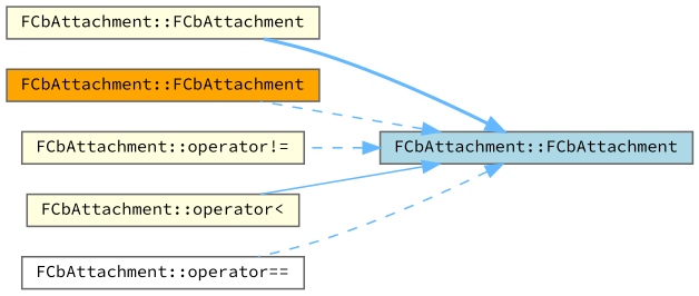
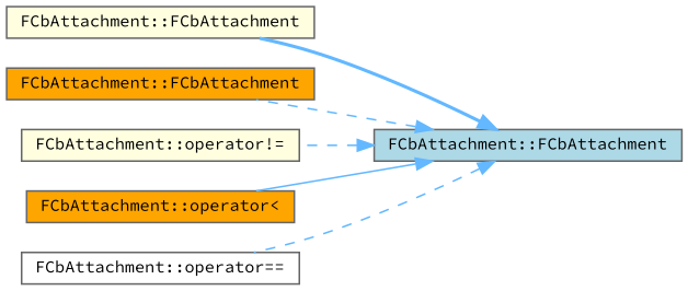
  digraph {
    rankdir=RL
    fontname="Source Code Pro"
    node [color=grey40 fillcolor=lightyellow fontname="Source Code Pro" fontsize=10 shape=box style=filled]
    edge [color=steelblue1 dir=back fontname="Source Code Pro" fontsize=10 labelfontname=Helvetica labelfontsize=10 style=dashed]
    n1 [color=gray40 fillcolor=lightblue fontcolor=black height=0.2 label="FCbAttachment::FCbAttachment" width=0.4]
    n2 [height=0.2 label="FCbAttachment::FCbAttachment" width=0.4]
    n3 [fillcolor=orange height=0.2 label="FCbAttachment::FCbAttachment" width=0.4]
    n4 [height=0.2 label="FCbAttachment::operator!=" width=0.4]
-   n5 [height=0.2 label="FCbAttachment::operator\<" width=0.4]
+   n5 [fillcolor=orange height=0.2 label="FCbAttachment::operator\<" width=0.4]
    n6 [fillcolor=white height=0.2 label="FCbAttachment::operator==" width=0.4]
    n1 -> n2 [style=bold]
    n1 -> n3
    n1 -> n4
    n1 -> n5 [style=solid]
    n1 -> n6
  }
